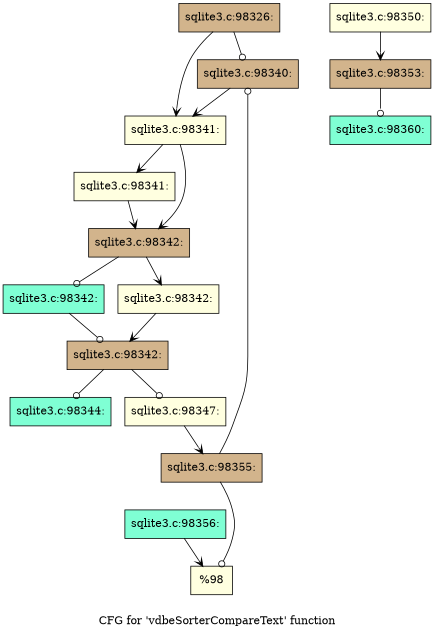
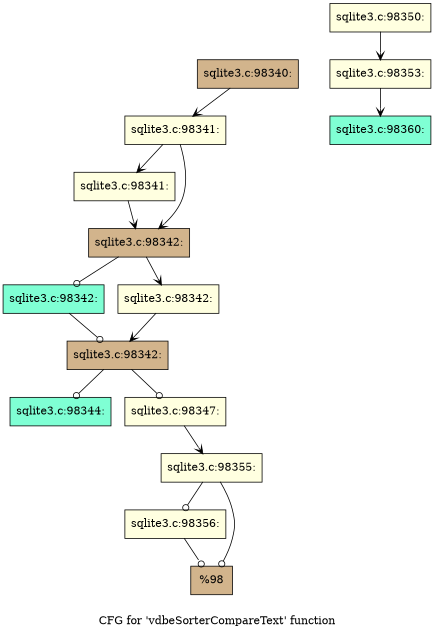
  digraph {
    label="CFG for 'vdbeSorterCompareText' function"
    node [fillcolor=lightyellow shape=record style=filled]
    edge [arrowhead=vee]
-   n1 [fillcolor=tan label="{sqlite3.c:98326:}"]
    n2 [fillcolor=tan label="{sqlite3.c:98340:}"]
    n3 [label="{sqlite3.c:98341:}"]
    n4 [label="{sqlite3.c:98341:}"]
    n5 [fillcolor=tan label="{sqlite3.c:98342:}"]
    n6 [fillcolor=aquamarine label="{sqlite3.c:98342:}"]
    n7 [label="{sqlite3.c:98342:}"]
    n8 [fillcolor=tan label="{sqlite3.c:98342:}"]
    n9 [fillcolor=aquamarine label="{sqlite3.c:98344:}"]
    n10 [label="{sqlite3.c:98347:}"]
-   n11 [fillcolor=tan label="{sqlite3.c:98355:}"]
-   n12 [fillcolor=aquamarine label="{sqlite3.c:98356:}"]
-   n13 [label="{%98}"]
+   n11 [label="{sqlite3.c:98355:}"]
+   n12 [label="{sqlite3.c:98356:}"]
+   n13 [fillcolor=tan label="{%98}"]
    n14 [label="{sqlite3.c:98350:}"]
-   n15 [fillcolor=tan label="{sqlite3.c:98353:}"]
+   n15 [label="{sqlite3.c:98353:}"]
    n16 [fillcolor=aquamarine label="{sqlite3.c:98360:}"]
-   n1 -> n2 [arrowhead=odot]
-   n1 -> n3
    n2 -> n3
    n3 -> n4
    n3 -> n5
    n4 -> n5
    n5 -> n6 [arrowhead=odot]
    n5 -> n7
    n6 -> n8 [arrowhead=odot]
    n7 -> n8
    n8 -> n9 [arrowhead=odot]
    n8 -> n10 [arrowhead=odot]
    n10 -> n11
-   n11 -> n2 [arrowhead=odot]
+   n11 -> n12 [arrowhead=odot]
    n11 -> n13 [arrowhead=odot]
-   n12 -> n13
+   n12 -> n13 [arrowhead=odot]
    n14 -> n15
-   n15 -> n16 [arrowhead=odot]
+   n15 -> n16
  }
